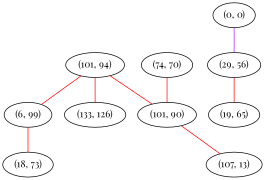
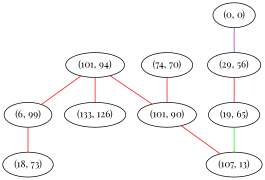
  graph {
    fontname="Playfair Display"
    node [fontname="Playfair Display"]
    edge [color=red fontname="Playfair Display" weight=1]
    "(101, 94)"
    "(6, 99)"
    "(133, 126)"
    "(101, 90)"
    "(18, 73)"
    "(107, 13)"
    n7 [label="(29, 56)"]
    "(0, 0)"
    "(19, 65)"
    "(74, 70)"
    "(101, 94)" -- "(6, 99)"
    "(101, 94)" -- "(133, 126)"
    "(101, 94)" -- "(101, 90)"
    "(6, 99)" -- "(18, 73)"
    "(101, 90)" -- "(107, 13)"
    n7 -- "(19, 65)"
    "(0, 0)" -- n7 [color=purple weight=4]
+   "(19, 65)" -- "(107, 13)" [color=green weight=2]
    "(74, 70)" -- "(101, 90)"
  }
